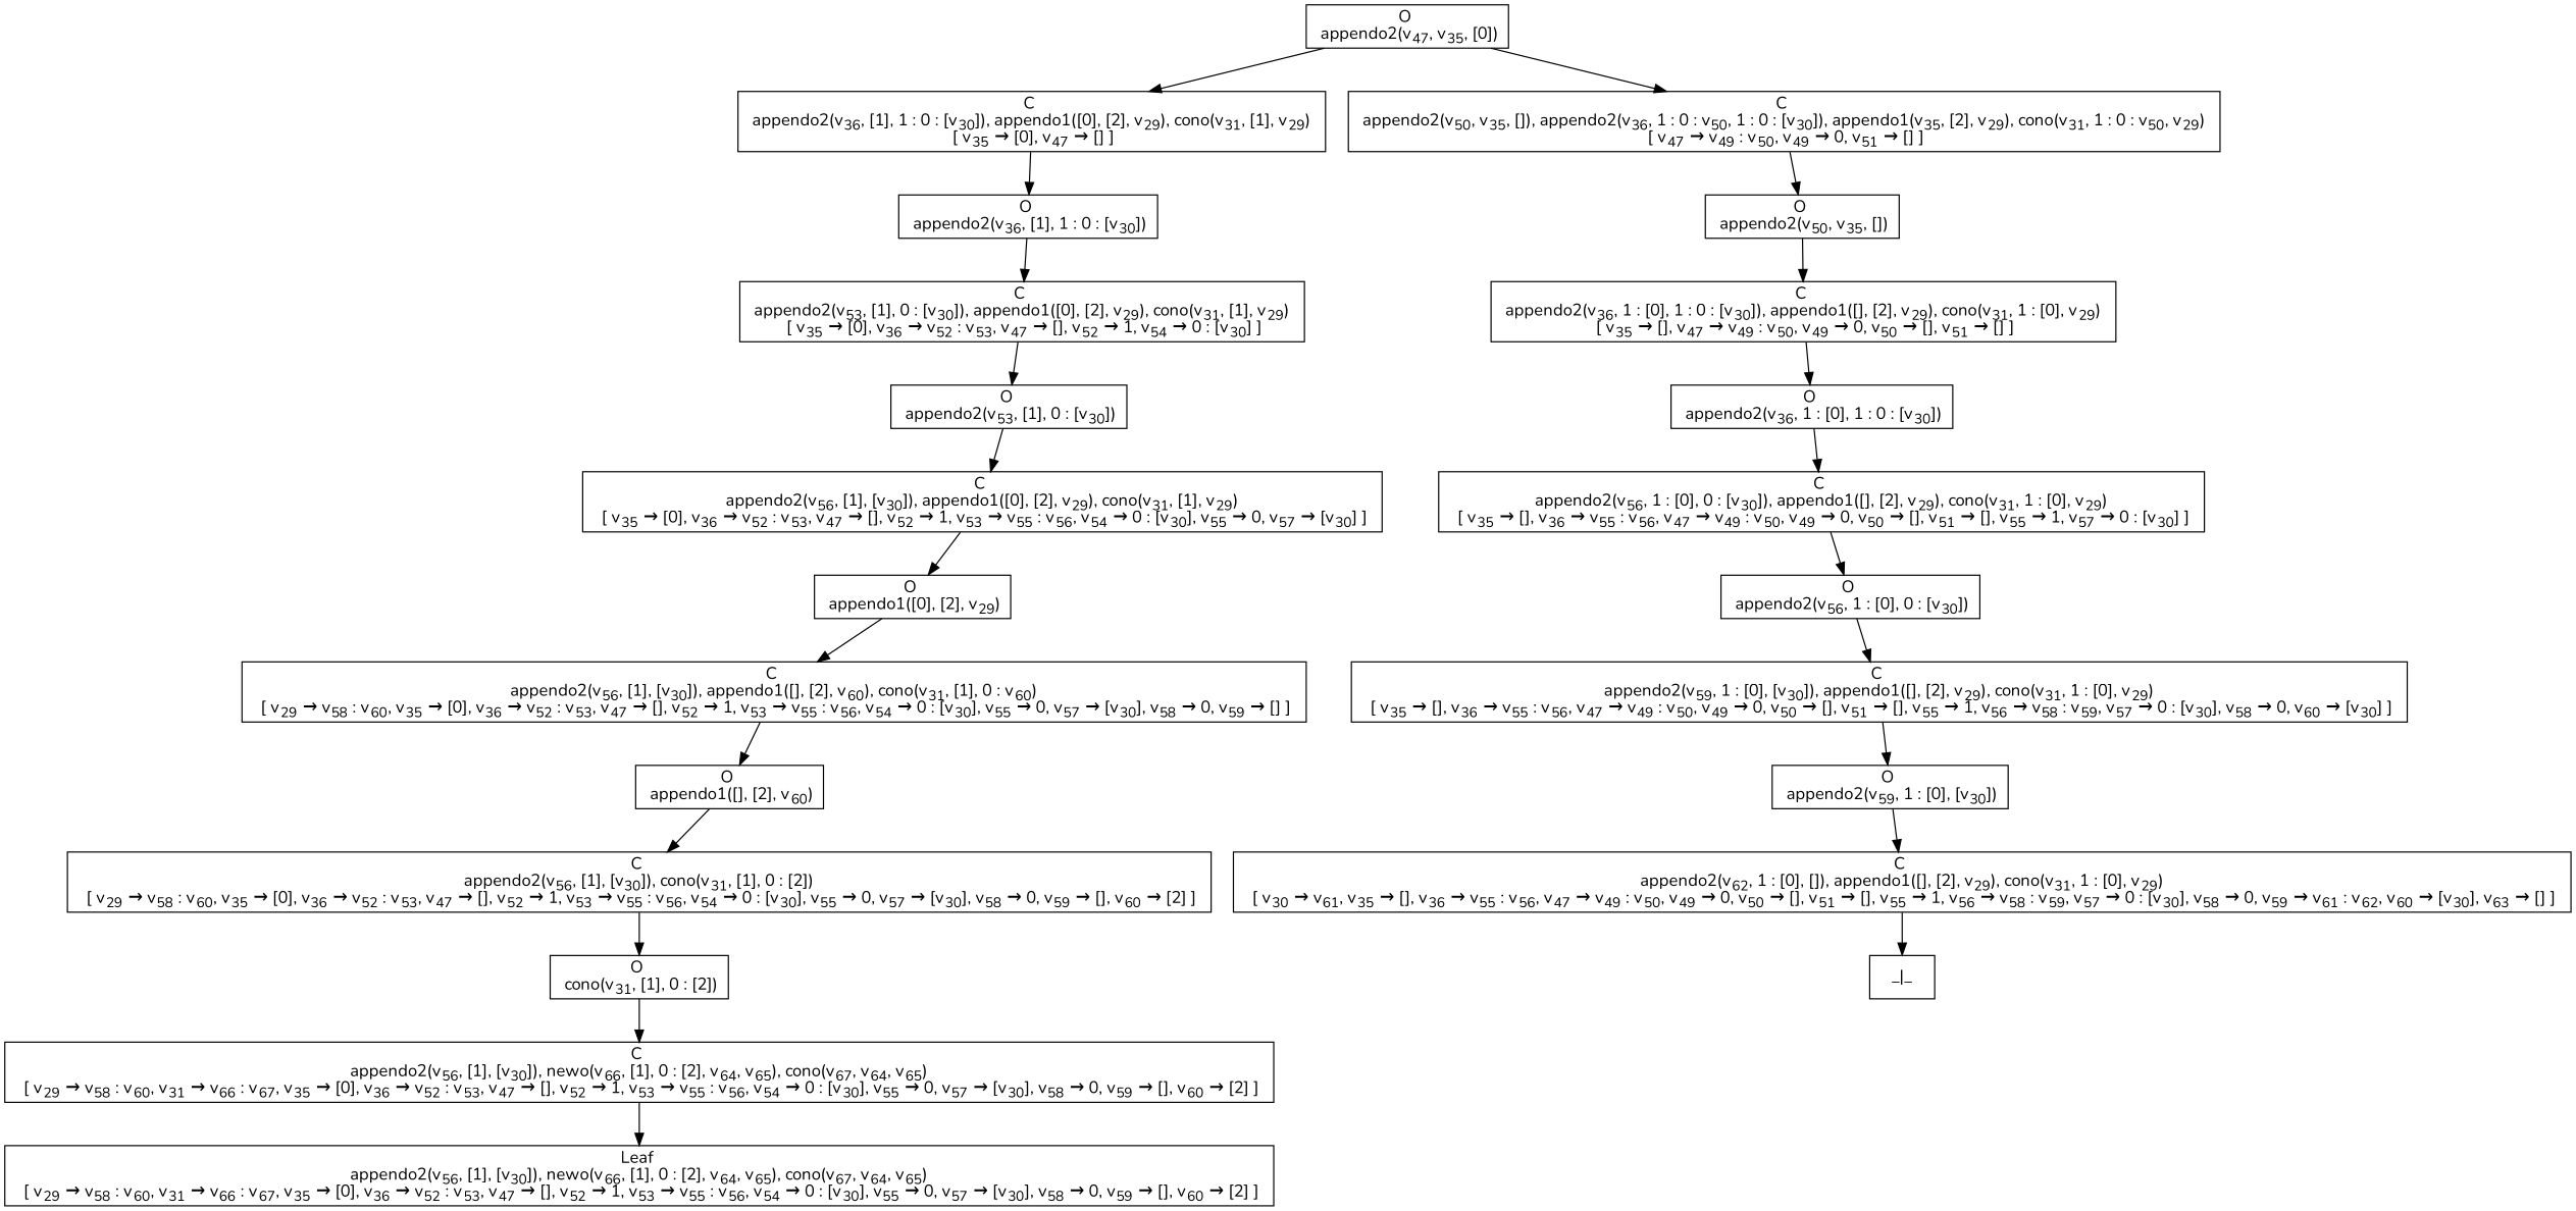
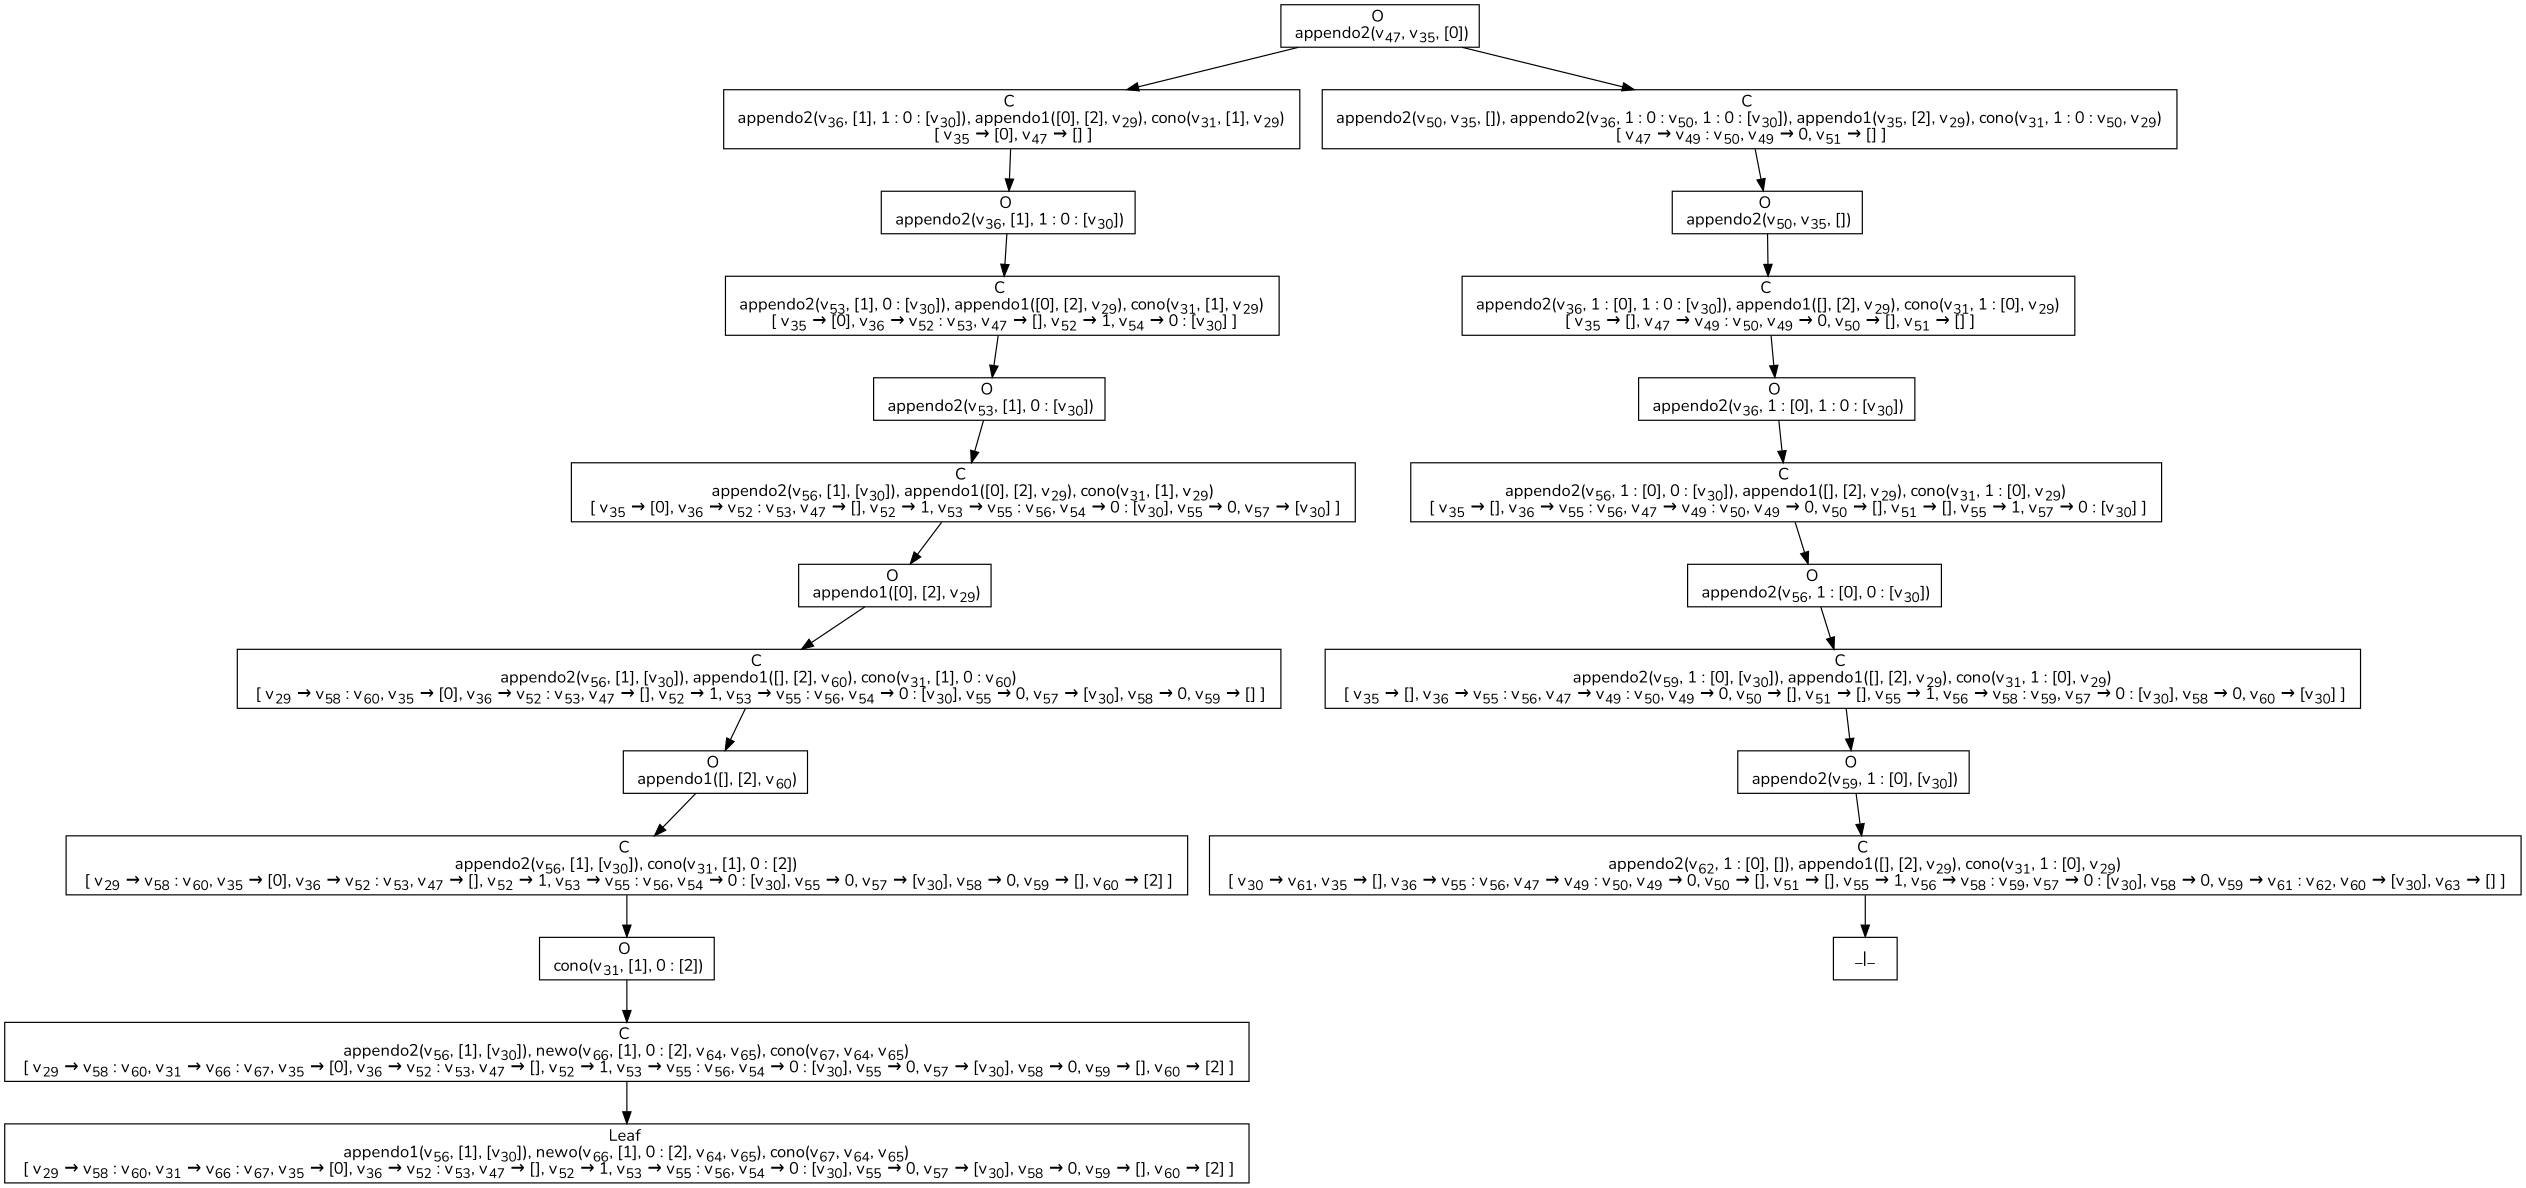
  digraph {
    rankdir=TB
    fontname=Nunito
    node [fillcolor=white shape=box style=filled fontname=Nunito]
    edge [fontname=Nunito]
    n1 [label=<O <BR/> appendo2(v<SUB>47</SUB>, v<SUB>35</SUB>, [0])>]
    n2 [label=<C <BR/> appendo2(v<SUB>36</SUB>, [1], 1 : 0 : [v<SUB>30</SUB>]), appendo1([0], [2], v<SUB>29</SUB>), cono(v<SUB>31</SUB>, [1], v<SUB>29</SUB>) <BR/>  [ v<SUB>35</SUB> &rarr; [0], v<SUB>47</SUB> &rarr; [] ] >]
    n3 [label=<C <BR/> appendo2(v<SUB>50</SUB>, v<SUB>35</SUB>, []), appendo2(v<SUB>36</SUB>, 1 : 0 : v<SUB>50</SUB>, 1 : 0 : [v<SUB>30</SUB>]), appendo1(v<SUB>35</SUB>, [2], v<SUB>29</SUB>), cono(v<SUB>31</SUB>, 1 : 0 : v<SUB>50</SUB>, v<SUB>29</SUB>) <BR/>  [ v<SUB>47</SUB> &rarr; v<SUB>49</SUB> : v<SUB>50</SUB>, v<SUB>49</SUB> &rarr; 0, v<SUB>51</SUB> &rarr; [] ] >]
    n4 [label=<O <BR/> appendo2(v<SUB>36</SUB>, [1], 1 : 0 : [v<SUB>30</SUB>])>]
    n5 [label=<O <BR/> appendo2(v<SUB>50</SUB>, v<SUB>35</SUB>, [])>]
    n6 [label=<C <BR/> appendo2(v<SUB>53</SUB>, [1], 0 : [v<SUB>30</SUB>]), appendo1([0], [2], v<SUB>29</SUB>), cono(v<SUB>31</SUB>, [1], v<SUB>29</SUB>) <BR/>  [ v<SUB>35</SUB> &rarr; [0], v<SUB>36</SUB> &rarr; v<SUB>52</SUB> : v<SUB>53</SUB>, v<SUB>47</SUB> &rarr; [], v<SUB>52</SUB> &rarr; 1, v<SUB>54</SUB> &rarr; 0 : [v<SUB>30</SUB>] ] >]
    n7 [label=<O <BR/> appendo2(v<SUB>53</SUB>, [1], 0 : [v<SUB>30</SUB>])>]
    n8 [label=<C <BR/> appendo2(v<SUB>56</SUB>, [1], [v<SUB>30</SUB>]), appendo1([0], [2], v<SUB>29</SUB>), cono(v<SUB>31</SUB>, [1], v<SUB>29</SUB>) <BR/>  [ v<SUB>35</SUB> &rarr; [0], v<SUB>36</SUB> &rarr; v<SUB>52</SUB> : v<SUB>53</SUB>, v<SUB>47</SUB> &rarr; [], v<SUB>52</SUB> &rarr; 1, v<SUB>53</SUB> &rarr; v<SUB>55</SUB> : v<SUB>56</SUB>, v<SUB>54</SUB> &rarr; 0 : [v<SUB>30</SUB>], v<SUB>55</SUB> &rarr; 0, v<SUB>57</SUB> &rarr; [v<SUB>30</SUB>] ] >]
    n9 [label=<O <BR/> appendo1([0], [2], v<SUB>29</SUB>)>]
    n10 [label=<C <BR/> appendo2(v<SUB>56</SUB>, [1], [v<SUB>30</SUB>]), appendo1([], [2], v<SUB>60</SUB>), cono(v<SUB>31</SUB>, [1], 0 : v<SUB>60</SUB>) <BR/>  [ v<SUB>29</SUB> &rarr; v<SUB>58</SUB> : v<SUB>60</SUB>, v<SUB>35</SUB> &rarr; [0], v<SUB>36</SUB> &rarr; v<SUB>52</SUB> : v<SUB>53</SUB>, v<SUB>47</SUB> &rarr; [], v<SUB>52</SUB> &rarr; 1, v<SUB>53</SUB> &rarr; v<SUB>55</SUB> : v<SUB>56</SUB>, v<SUB>54</SUB> &rarr; 0 : [v<SUB>30</SUB>], v<SUB>55</SUB> &rarr; 0, v<SUB>57</SUB> &rarr; [v<SUB>30</SUB>], v<SUB>58</SUB> &rarr; 0, v<SUB>59</SUB> &rarr; [] ] >]
    n11 [label=<O <BR/> appendo1([], [2], v<SUB>60</SUB>)>]
    n12 [label=<C <BR/> appendo2(v<SUB>56</SUB>, [1], [v<SUB>30</SUB>]), cono(v<SUB>31</SUB>, [1], 0 : [2]) <BR/>  [ v<SUB>29</SUB> &rarr; v<SUB>58</SUB> : v<SUB>60</SUB>, v<SUB>35</SUB> &rarr; [0], v<SUB>36</SUB> &rarr; v<SUB>52</SUB> : v<SUB>53</SUB>, v<SUB>47</SUB> &rarr; [], v<SUB>52</SUB> &rarr; 1, v<SUB>53</SUB> &rarr; v<SUB>55</SUB> : v<SUB>56</SUB>, v<SUB>54</SUB> &rarr; 0 : [v<SUB>30</SUB>], v<SUB>55</SUB> &rarr; 0, v<SUB>57</SUB> &rarr; [v<SUB>30</SUB>], v<SUB>58</SUB> &rarr; 0, v<SUB>59</SUB> &rarr; [], v<SUB>60</SUB> &rarr; [2] ] >]
    n13 [label=<O <BR/> cono(v<SUB>31</SUB>, [1], 0 : [2])>]
    n14 [label=<C <BR/> appendo2(v<SUB>56</SUB>, [1], [v<SUB>30</SUB>]), newo(v<SUB>66</SUB>, [1], 0 : [2], v<SUB>64</SUB>, v<SUB>65</SUB>), cono(v<SUB>67</SUB>, v<SUB>64</SUB>, v<SUB>65</SUB>) <BR/>  [ v<SUB>29</SUB> &rarr; v<SUB>58</SUB> : v<SUB>60</SUB>, v<SUB>31</SUB> &rarr; v<SUB>66</SUB> : v<SUB>67</SUB>, v<SUB>35</SUB> &rarr; [0], v<SUB>36</SUB> &rarr; v<SUB>52</SUB> : v<SUB>53</SUB>, v<SUB>47</SUB> &rarr; [], v<SUB>52</SUB> &rarr; 1, v<SUB>53</SUB> &rarr; v<SUB>55</SUB> : v<SUB>56</SUB>, v<SUB>54</SUB> &rarr; 0 : [v<SUB>30</SUB>], v<SUB>55</SUB> &rarr; 0, v<SUB>57</SUB> &rarr; [v<SUB>30</SUB>], v<SUB>58</SUB> &rarr; 0, v<SUB>59</SUB> &rarr; [], v<SUB>60</SUB> &rarr; [2] ] >]
-   n15 [label=<Leaf <BR/> appendo2(v<SUB>56</SUB>, [1], [v<SUB>30</SUB>]), newo(v<SUB>66</SUB>, [1], 0 : [2], v<SUB>64</SUB>, v<SUB>65</SUB>), cono(v<SUB>67</SUB>, v<SUB>64</SUB>, v<SUB>65</SUB>) <BR/>  [ v<SUB>29</SUB> &rarr; v<SUB>58</SUB> : v<SUB>60</SUB>, v<SUB>31</SUB> &rarr; v<SUB>66</SUB> : v<SUB>67</SUB>, v<SUB>35</SUB> &rarr; [0], v<SUB>36</SUB> &rarr; v<SUB>52</SUB> : v<SUB>53</SUB>, v<SUB>47</SUB> &rarr; [], v<SUB>52</SUB> &rarr; 1, v<SUB>53</SUB> &rarr; v<SUB>55</SUB> : v<SUB>56</SUB>, v<SUB>54</SUB> &rarr; 0 : [v<SUB>30</SUB>], v<SUB>55</SUB> &rarr; 0, v<SUB>57</SUB> &rarr; [v<SUB>30</SUB>], v<SUB>58</SUB> &rarr; 0, v<SUB>59</SUB> &rarr; [], v<SUB>60</SUB> &rarr; [2] ] >]
+   n15 [label=<Leaf <BR/> appendo1(v<SUB>56</SUB>, [1], [v<SUB>30</SUB>]), newo(v<SUB>66</SUB>, [1], 0 : [2], v<SUB>64</SUB>, v<SUB>65</SUB>), cono(v<SUB>67</SUB>, v<SUB>64</SUB>, v<SUB>65</SUB>) <BR/>  [ v<SUB>29</SUB> &rarr; v<SUB>58</SUB> : v<SUB>60</SUB>, v<SUB>31</SUB> &rarr; v<SUB>66</SUB> : v<SUB>67</SUB>, v<SUB>35</SUB> &rarr; [0], v<SUB>36</SUB> &rarr; v<SUB>52</SUB> : v<SUB>53</SUB>, v<SUB>47</SUB> &rarr; [], v<SUB>52</SUB> &rarr; 1, v<SUB>53</SUB> &rarr; v<SUB>55</SUB> : v<SUB>56</SUB>, v<SUB>54</SUB> &rarr; 0 : [v<SUB>30</SUB>], v<SUB>55</SUB> &rarr; 0, v<SUB>57</SUB> &rarr; [v<SUB>30</SUB>], v<SUB>58</SUB> &rarr; 0, v<SUB>59</SUB> &rarr; [], v<SUB>60</SUB> &rarr; [2] ] >]
    n16 [label=<C <BR/> appendo2(v<SUB>36</SUB>, 1 : [0], 1 : 0 : [v<SUB>30</SUB>]), appendo1([], [2], v<SUB>29</SUB>), cono(v<SUB>31</SUB>, 1 : [0], v<SUB>29</SUB>) <BR/>  [ v<SUB>35</SUB> &rarr; [], v<SUB>47</SUB> &rarr; v<SUB>49</SUB> : v<SUB>50</SUB>, v<SUB>49</SUB> &rarr; 0, v<SUB>50</SUB> &rarr; [], v<SUB>51</SUB> &rarr; [] ] >]
    n17 [label=<O <BR/> appendo2(v<SUB>36</SUB>, 1 : [0], 1 : 0 : [v<SUB>30</SUB>])>]
    n18 [label=<C <BR/> appendo2(v<SUB>56</SUB>, 1 : [0], 0 : [v<SUB>30</SUB>]), appendo1([], [2], v<SUB>29</SUB>), cono(v<SUB>31</SUB>, 1 : [0], v<SUB>29</SUB>) <BR/>  [ v<SUB>35</SUB> &rarr; [], v<SUB>36</SUB> &rarr; v<SUB>55</SUB> : v<SUB>56</SUB>, v<SUB>47</SUB> &rarr; v<SUB>49</SUB> : v<SUB>50</SUB>, v<SUB>49</SUB> &rarr; 0, v<SUB>50</SUB> &rarr; [], v<SUB>51</SUB> &rarr; [], v<SUB>55</SUB> &rarr; 1, v<SUB>57</SUB> &rarr; 0 : [v<SUB>30</SUB>] ] >]
    n19 [label=<O <BR/> appendo2(v<SUB>56</SUB>, 1 : [0], 0 : [v<SUB>30</SUB>])>]
    n20 [label=<C <BR/> appendo2(v<SUB>59</SUB>, 1 : [0], [v<SUB>30</SUB>]), appendo1([], [2], v<SUB>29</SUB>), cono(v<SUB>31</SUB>, 1 : [0], v<SUB>29</SUB>) <BR/>  [ v<SUB>35</SUB> &rarr; [], v<SUB>36</SUB> &rarr; v<SUB>55</SUB> : v<SUB>56</SUB>, v<SUB>47</SUB> &rarr; v<SUB>49</SUB> : v<SUB>50</SUB>, v<SUB>49</SUB> &rarr; 0, v<SUB>50</SUB> &rarr; [], v<SUB>51</SUB> &rarr; [], v<SUB>55</SUB> &rarr; 1, v<SUB>56</SUB> &rarr; v<SUB>58</SUB> : v<SUB>59</SUB>, v<SUB>57</SUB> &rarr; 0 : [v<SUB>30</SUB>], v<SUB>58</SUB> &rarr; 0, v<SUB>60</SUB> &rarr; [v<SUB>30</SUB>] ] >]
    n21 [label=<O <BR/> appendo2(v<SUB>59</SUB>, 1 : [0], [v<SUB>30</SUB>])>]
    n22 [label=<C <BR/> appendo2(v<SUB>62</SUB>, 1 : [0], []), appendo1([], [2], v<SUB>29</SUB>), cono(v<SUB>31</SUB>, 1 : [0], v<SUB>29</SUB>) <BR/>  [ v<SUB>30</SUB> &rarr; v<SUB>61</SUB>, v<SUB>35</SUB> &rarr; [], v<SUB>36</SUB> &rarr; v<SUB>55</SUB> : v<SUB>56</SUB>, v<SUB>47</SUB> &rarr; v<SUB>49</SUB> : v<SUB>50</SUB>, v<SUB>49</SUB> &rarr; 0, v<SUB>50</SUB> &rarr; [], v<SUB>51</SUB> &rarr; [], v<SUB>55</SUB> &rarr; 1, v<SUB>56</SUB> &rarr; v<SUB>58</SUB> : v<SUB>59</SUB>, v<SUB>57</SUB> &rarr; 0 : [v<SUB>30</SUB>], v<SUB>58</SUB> &rarr; 0, v<SUB>59</SUB> &rarr; v<SUB>61</SUB> : v<SUB>62</SUB>, v<SUB>60</SUB> &rarr; [v<SUB>30</SUB>], v<SUB>63</SUB> &rarr; [] ] >]
    n23 [label=<_|_>]
    n1 -> n2
    n1 -> n3
    n2 -> n4
    n3 -> n5
    n4 -> n6
    n5 -> n16
    n6 -> n7
    n7 -> n8
    n8 -> n9
    n9 -> n10
    n10 -> n11
    n11 -> n12
    n12 -> n13
    n13 -> n14
    n14 -> n15
    n16 -> n17
    n17 -> n18
    n18 -> n19
    n19 -> n20
    n20 -> n21
    n21 -> n22
    n22 -> n23
  }
